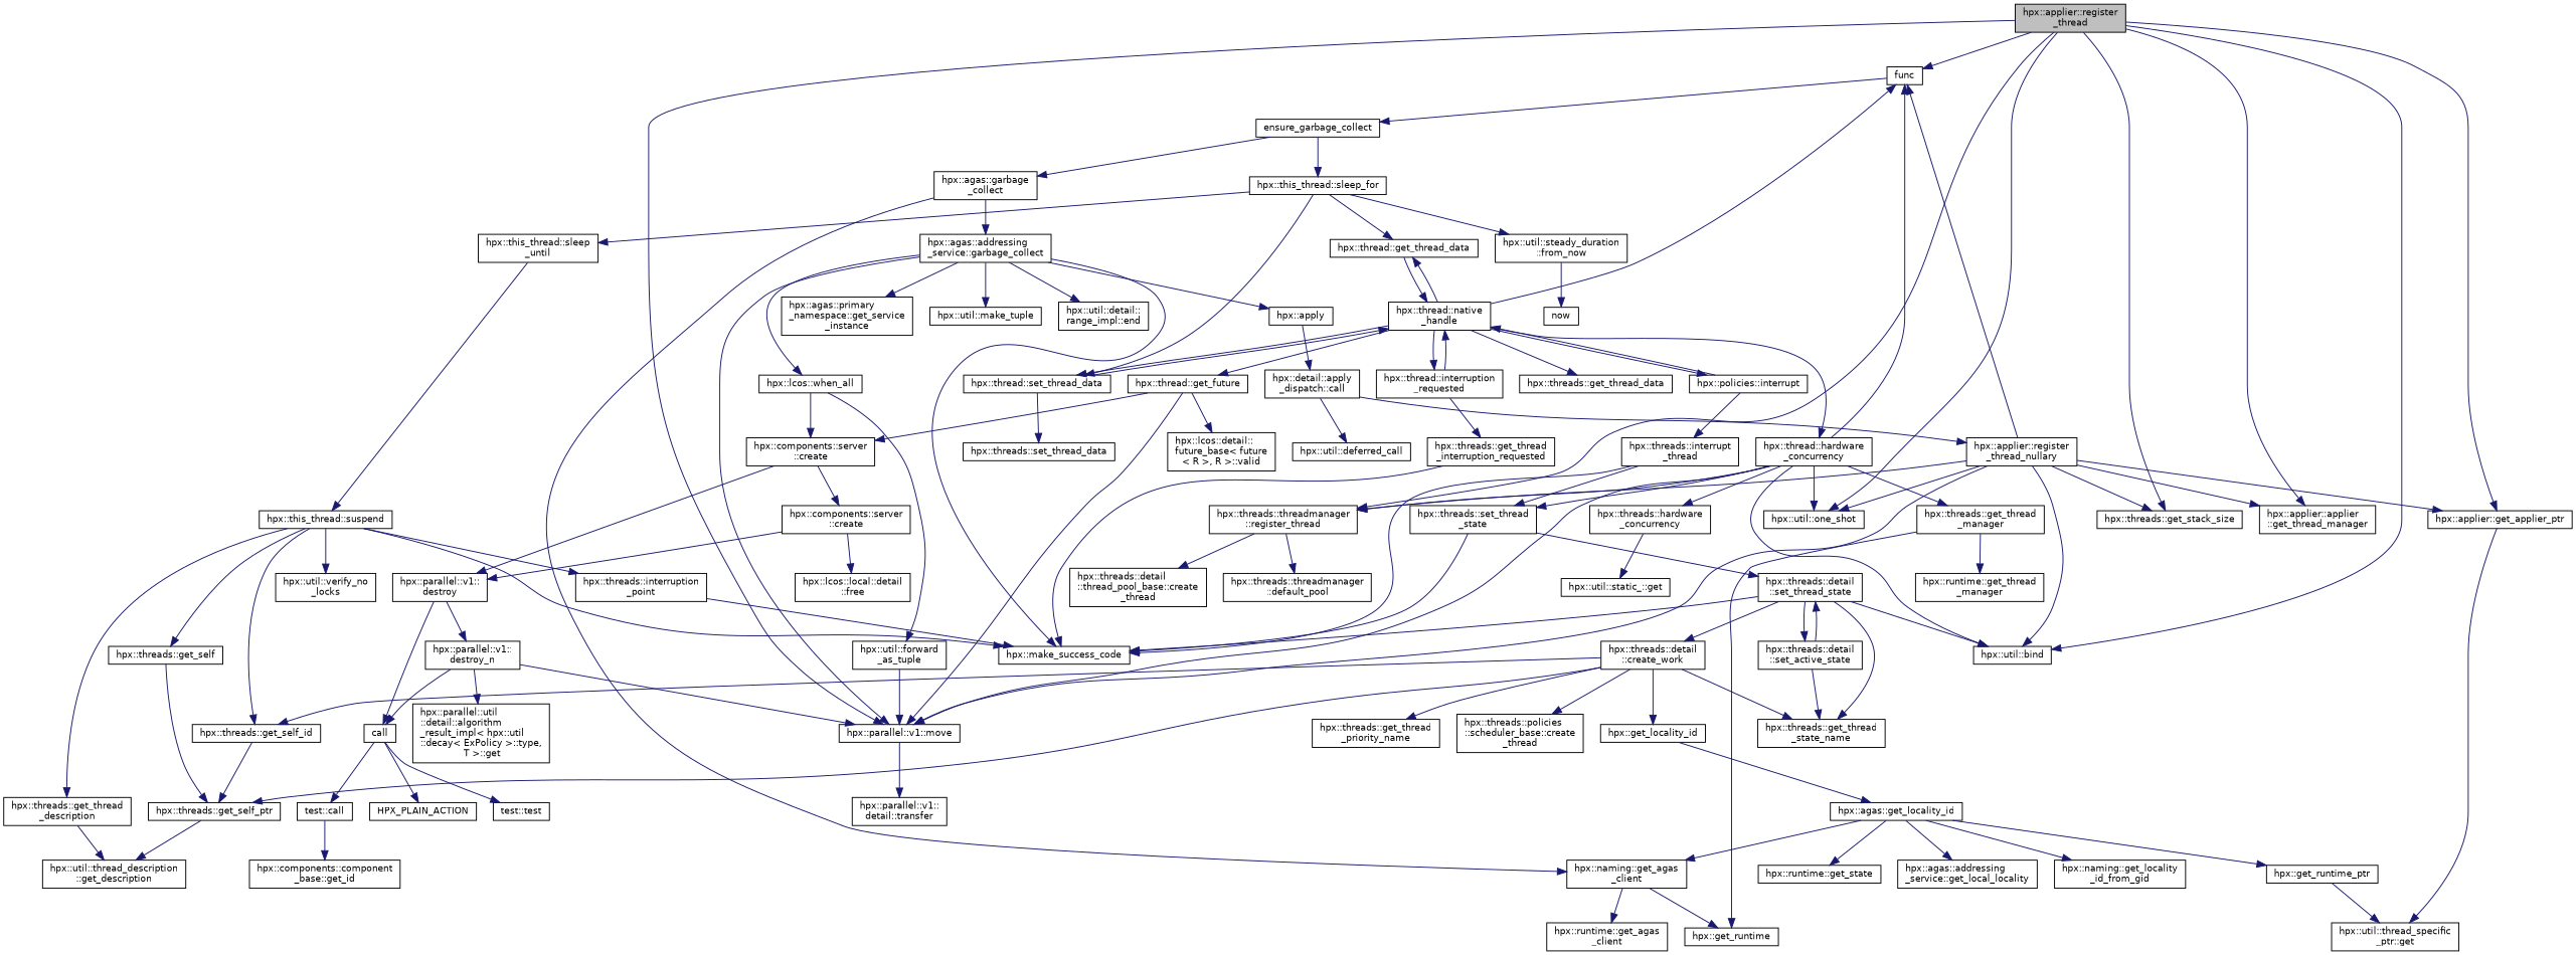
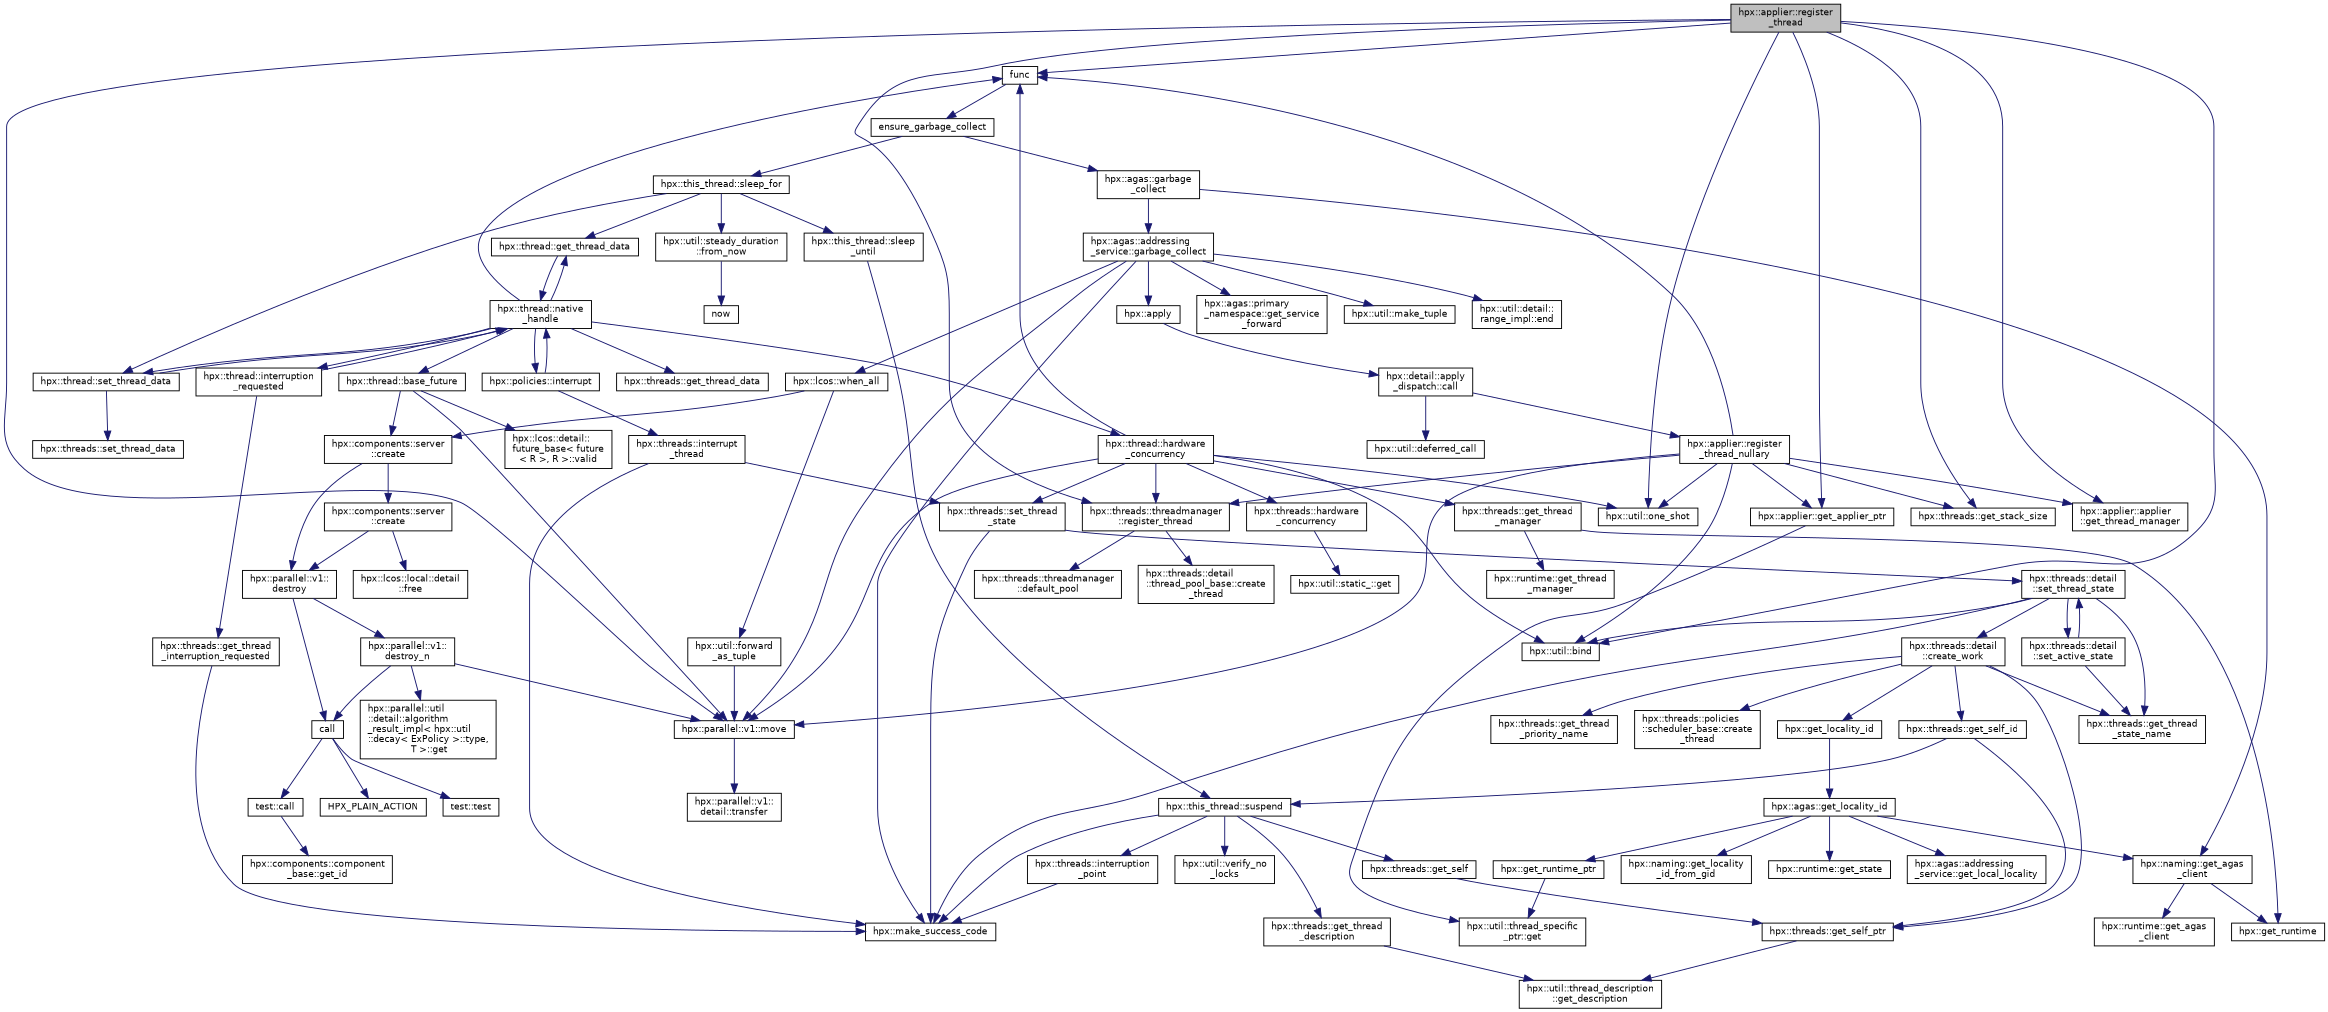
  digraph {
    rankdir=TB
    node [color=black fillcolor=white fontname=Helvetica fontsize=10 shape=record style=filled]
    edge [color=midnightblue fontname=Helvetica fontsize=10 labelfontname=Helvetica labelfontsize=10 style=solid]
    n1 [fillcolor=grey75 fontcolor=black height=0.2 label="hpx::applier::register\l_thread" width=0.4]
    n2 [height=0.2 label="hpx::applier::get_applier_ptr" width=0.4]
    n3 [height=0.2 label=func width=0.4]
    n4 [height=0.2 label="hpx::util::bind" width=0.4]
    n5 [height=0.2 label="hpx::util::one_shot" width=0.4]
    n6 [height=0.2 label="hpx::parallel::v1::move" width=0.4]
    n7 [height=0.2 label="hpx::threads::threadmanager\l::register_thread" width=0.4]
    n8 [height=0.2 label="hpx::threads::get_stack_size" width=0.4]
    n9 [height=0.2 label="hpx::applier::applier\l::get_thread_manager" width=0.4]
    n10 [height=0.2 label="hpx::util::thread_specific\l_ptr::get" width=0.4]
    n11 [height=0.2 label=ensure_garbage_collect width=0.4]
    n12 [height=0.2 label="hpx::parallel::v1::\ldetail::transfer" width=0.4]
    n13 [height=0.2 label="hpx::threads::threadmanager\l::default_pool" width=0.4]
    n14 [height=0.2 label="hpx::threads::detail\l::thread_pool_base::create\l_thread" width=0.4]
    n15 [height=0.2 label="hpx::this_thread::sleep_for" width=0.4]
    n16 [height=0.2 label="hpx::agas::garbage\l_collect" width=0.4]
    n17 [height=0.2 label="hpx::this_thread::sleep\l_until" width=0.4]
    n18 [height=0.2 label="hpx::util::steady_duration\l::from_now" width=0.4]
    n19 [height=0.2 label="hpx::thread::get_thread_data" width=0.4]
    n20 [height=0.2 label="hpx::thread::set_thread_data" width=0.4]
    n21 [height=0.2 label="hpx::naming::get_agas\l_client" width=0.4]
    n22 [height=0.2 label="hpx::agas::addressing\l_service::garbage_collect" width=0.4]
    n23 [height=0.2 label="hpx::this_thread::suspend" width=0.4]
    n24 [height=0.2 label=now width=0.4]
    n25 [height=0.2 label="hpx::thread::native\l_handle" width=0.4]
    n26 [height=0.2 label="hpx::threads::set_thread_data" width=0.4]
    n27 [height=0.2 label="hpx::threads::get_self" width=0.4]
    n28 [height=0.2 label="hpx::threads::get_self_id" width=0.4]
    n29 [height=0.2 label="hpx::threads::interruption\l_point" width=0.4]
    n30 [height=0.2 label="hpx::make_success_code" width=0.4]
    n31 [height=0.2 label="hpx::util::verify_no\l_locks" width=0.4]
    n32 [height=0.2 label="hpx::threads::get_thread\l_description" width=0.4]
    n33 [height=0.2 label="hpx::threads::get_self_ptr" width=0.4]
    n34 [height=0.2 label="hpx::util::thread_description\l::get_description" width=0.4]
    n35 [height=0.2 label="hpx::threads::get_thread_data" width=0.4]
    n36 [height=0.2 label="hpx::thread::hardware\l_concurrency" width=0.4]
    n37 [height=0.2 label="hpx::policies::interrupt" width=0.4]
    n38 [height=0.2 label="hpx::thread::interruption\l_requested" width=0.4]
-   n39 [height=0.2 label="hpx::thread::get_future" width=0.4]
+   n39 [height=0.2 label="hpx::thread::base_future" width=0.4]
    n40 [height=0.2 label="hpx::threads::hardware\l_concurrency" width=0.4]
    n41 [height=0.2 label="hpx::threads::get_thread\l_manager" width=0.4]
    n42 [height=0.2 label="hpx::threads::set_thread\l_state" width=0.4]
    n43 [height=0.2 label="hpx::threads::interrupt\l_thread" width=0.4]
    n44 [height=0.2 label="hpx::threads::get_thread\l_interruption_requested" width=0.4]
    n45 [height=0.2 label="hpx::lcos::detail::\lfuture_base\< future\l\< R \>, R \>::valid" width=0.4]
    n46 [height=0.2 label="hpx::components::server\l::create" width=0.4]
    n47 [height=0.2 label="hpx::util::static_::get" width=0.4]
    n48 [height=0.2 label="hpx::get_runtime" width=0.4]
    n49 [height=0.2 label="hpx::runtime::get_thread\l_manager" width=0.4]
    n50 [height=0.2 label="hpx::threads::detail\l::set_thread_state" width=0.4]
    n51 [height=0.2 label="hpx::threads::get_thread\l_state_name" width=0.4]
    n52 [height=0.2 label="hpx::threads::detail\l::set_active_state" width=0.4]
    n53 [height=0.2 label="hpx::threads::detail\l::create_work" width=0.4]
    n54 [height=0.2 label="hpx::threads::get_thread\l_priority_name" width=0.4]
    n55 [height=0.2 label="hpx::get_locality_id" width=0.4]
    n56 [height=0.2 label="hpx::threads::policies\l::scheduler_base::create\l_thread" width=0.4]
    n57 [height=0.2 label="hpx::agas::get_locality_id" width=0.4]
    n58 [height=0.2 label="hpx::get_runtime_ptr" width=0.4]
    n59 [height=0.2 label="hpx::runtime::get_state" width=0.4]
    n60 [height=0.2 label="hpx::agas::addressing\l_service::get_local_locality" width=0.4]
    n61 [height=0.2 label="hpx::naming::get_locality\l_id_from_gid" width=0.4]
    n62 [height=0.2 label="hpx::runtime::get_agas\l_client" width=0.4]
    n63 [height=0.2 label="hpx::components::server\l::create" width=0.4]
    n64 [height=0.2 label="hpx::parallel::v1::\ldestroy" width=0.4]
    n65 [height=0.2 label="hpx::lcos::local::detail\l::free" width=0.4]
    n66 [height=0.2 label=call width=0.4]
    n67 [height=0.2 label="hpx::parallel::v1::\ldestroy_n" width=0.4]
    n68 [height=0.2 label="test::test" width=0.4]
    n69 [height=0.2 label=HPX_PLAIN_ACTION width=0.4]
    n70 [height=0.2 label="test::call" width=0.4]
    n71 [height=0.2 label="hpx::parallel::util\l::detail::algorithm\l_result_impl\< hpx::util\l::decay\< ExPolicy \>::type,\l T \>::get" width=0.4]
    n72 [height=0.2 label="hpx::components::component\l_base::get_id" width=0.4]
-   n73 [height=0.2 label="hpx::agas::primary\l_namespace::get_service\l_instance" width=0.4]
+   n73 [height=0.2 label="hpx::agas::primary\l_namespace::get_service\l_forward" width=0.4]
    n74 [height=0.2 label="hpx::util::make_tuple" width=0.4]
    n75 [height=0.2 label="hpx::util::detail::\lrange_impl::end" width=0.4]
    n76 [height=0.2 label="hpx::apply" width=0.4]
    n77 [height=0.2 label="hpx::lcos::when_all" width=0.4]
    n78 [height=0.2 label="hpx::detail::apply\l_dispatch::call" width=0.4]
    n79 [height=0.2 label="hpx::util::forward\l_as_tuple" width=0.4]
    n80 [height=0.2 label="hpx::applier::register\l_thread_nullary" width=0.4]
    n81 [height=0.2 label="hpx::util::deferred_call" width=0.4]
    n1 -> n2
    n1 -> n3
    n1 -> n4
    n1 -> n5
    n1 -> n6
    n1 -> n7
    n1 -> n8
    n1 -> n9
    n2 -> n10
    n3 -> n11
    n6 -> n12
    n7 -> n13
    n7 -> n14
    n11 -> n15
    n11 -> n16
    n15 -> n17
    n15 -> n18
    n15 -> n19
    n15 -> n20
    n16 -> n21
    n16 -> n22
    n17 -> n23
    n18 -> n24
    n19 -> n25
    n20 -> n25
    n20 -> n26
    n21 -> n48
    n21 -> n62
    n22 -> n6
    n22 -> n30
    n22 -> n73
    n22 -> n74
    n22 -> n75
    n22 -> n76
    n22 -> n77
    n23 -> n27
-   n23 -> n28
+   n28 -> n23
    n23 -> n29
    n23 -> n30
    n23 -> n31
    n23 -> n32
    n25 -> n3
    n25 -> n19
    n25 -> n20
    n25 -> n35
    n25 -> n36
    n25 -> n37
    n25 -> n38
    n25 -> n39
    n27 -> n33
    n28 -> n33
    n29 -> n30
    n32 -> n34
    n33 -> n34
    n36 -> n3
    n36 -> n4
    n36 -> n5
    n36 -> n6
    n36 -> n7
    n36 -> n40
    n36 -> n41
    n36 -> n42
    n37 -> n25
    n37 -> n43
    n38 -> n25
    n38 -> n44
    n39 -> n6
    n39 -> n45
    n39 -> n46
    n40 -> n47
    n41 -> n48
    n41 -> n49
    n42 -> n30
    n42 -> n50
    n43 -> n30
    n43 -> n42
    n44 -> n30
    n46 -> n63
    n46 -> n64
    n50 -> n4
    n50 -> n30
    n50 -> n51
    n50 -> n52
    n50 -> n53
    n52 -> n50
    n52 -> n51
    n53 -> n28
    n53 -> n33
    n53 -> n51
    n53 -> n54
    n53 -> n55
    n53 -> n56
    n55 -> n57
    n57 -> n21
    n57 -> n58
    n57 -> n59
    n57 -> n60
    n57 -> n61
    n58 -> n10
    n63 -> n64
    n63 -> n65
    n64 -> n66
    n64 -> n67
    n66 -> n68
    n66 -> n69
    n66 -> n70
    n67 -> n6
    n67 -> n66
    n67 -> n71
    n70 -> n72
    n76 -> n78
    n77 -> n46
    n77 -> n79
    n78 -> n80
    n78 -> n81
    n79 -> n6
    n80 -> n2
    n80 -> n3
    n80 -> n4
    n80 -> n5
    n80 -> n6
    n80 -> n7
    n80 -> n8
    n80 -> n9
  }
